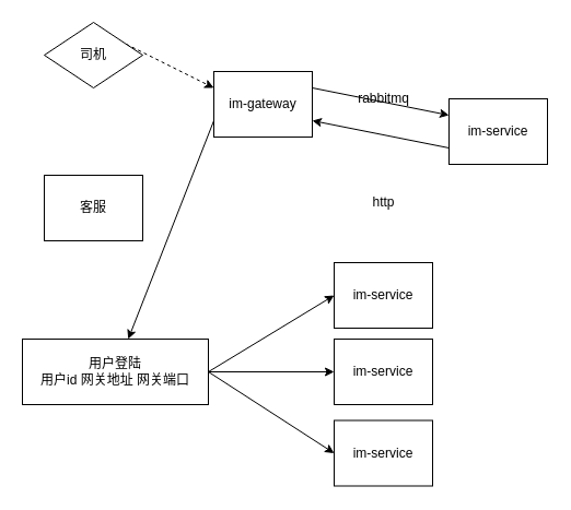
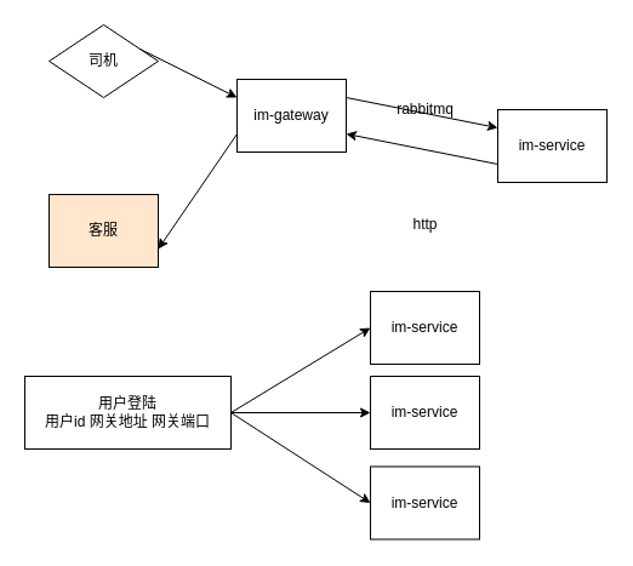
  <mxCell id="0" />
  <mxCell id="1" parent="0" />
- <mxCell id="2" style="rounded=0;orthogonalLoop=1;jettySize=auto;html=1;exitX=1;exitY=0.25;exitDx=0;exitDy=0;entryX=0;entryY=0.25;entryDx=0;entryDy=0;dashed=1;" parent="1" source="3" target="6" edge="1"><mxGeometry relative="1" as="geometry" /></mxCell>
+ <mxCell id="2" style="rounded=0;orthogonalLoop=1;jettySize=auto;html=1;exitX=1;exitY=0.25;exitDx=0;exitDy=0;entryX=0;entryY=0.25;entryDx=0;entryDy=0;" parent="1" source="3" target="6" edge="1"><mxGeometry relative="1" as="geometry" /></mxCell>
  <mxCell id="3" value="司机" style="rhombus;whiteSpace=wrap;html=1;" parent="1" vertex="1"><mxGeometry x="40" y="20" width="90" height="60" as="geometry" /></mxCell>
  <mxCell id="4" style="edgeStyle=none;rounded=0;orthogonalLoop=1;jettySize=auto;html=1;exitX=1;exitY=0.25;exitDx=0;exitDy=0;entryX=0;entryY=0.25;entryDx=0;entryDy=0;" parent="1" source="6" target="8" edge="1"><mxGeometry relative="1" as="geometry" /></mxCell>
- <mxCell id="5" style="edgeStyle=none;rounded=0;orthogonalLoop=1;jettySize=auto;html=1;exitX=0;exitY=0.75;exitDx=0;exitDy=0;" parent="1" source="6" target="15" edge="1"><mxGeometry relative="1" as="geometry" /></mxCell>
+ <mxCell id="5" style="edgeStyle=none;rounded=0;orthogonalLoop=1;jettySize=auto;html=1;exitX=0;exitY=0.75;exitDx=0;exitDy=0;entryX=1;entryY=0.75;entryDx=0;entryDy=0;" parent="1" source="6" target="9" edge="1"><mxGeometry relative="1" as="geometry" /></mxCell>
  <mxCell id="6" value="im-gateway" style="rounded=0;whiteSpace=wrap;html=1;" parent="1" vertex="1"><mxGeometry x="195" y="65" width="90" height="60" as="geometry" /></mxCell>
  <mxCell id="7" style="edgeStyle=none;rounded=0;orthogonalLoop=1;jettySize=auto;html=1;exitX=0;exitY=0.75;exitDx=0;exitDy=0;entryX=1;entryY=0.75;entryDx=0;entryDy=0;" parent="1" source="8" target="6" edge="1"><mxGeometry relative="1" as="geometry" /></mxCell>
  <mxCell id="8" value="im-service" style="rounded=0;whiteSpace=wrap;html=1;" parent="1" vertex="1"><mxGeometry x="410" y="90" width="90" height="60" as="geometry" /></mxCell>
- <mxCell id="9" value="客服" style="rounded=0;whiteSpace=wrap;html=1;" parent="1" vertex="1"><mxGeometry x="40" y="160" width="90" height="60" as="geometry" /></mxCell>
+ <mxCell id="9" value="客服" style="rounded=0;whiteSpace=wrap;html=1;fillColor=#ffe6cc;" parent="1" vertex="1"><mxGeometry x="40" y="160" width="90" height="60" as="geometry" /></mxCell>
  <mxCell id="10" value="rabbitmq" style="text;html=1;align=center;verticalAlign=middle;resizable=0;points=[];autosize=1;strokeColor=none;fillColor=none;" parent="1" vertex="1"><mxGeometry x="320" y="80" width="60" height="20" as="geometry" /></mxCell>
  <mxCell id="11" value="http" style="text;html=1;align=center;verticalAlign=middle;resizable=0;points=[];autosize=1;strokeColor=none;fillColor=none;" parent="1" vertex="1"><mxGeometry x="330" y="175" width="40" height="20" as="geometry" /></mxCell>
  <mxCell id="12" style="edgeStyle=none;rounded=0;orthogonalLoop=1;jettySize=auto;html=1;exitX=1;exitY=0.5;exitDx=0;exitDy=0;entryX=0;entryY=0.5;entryDx=0;entryDy=0;" parent="1" source="15" target="16" edge="1"><mxGeometry relative="1" as="geometry" /></mxCell>
  <mxCell id="13" style="edgeStyle=none;rounded=0;orthogonalLoop=1;jettySize=auto;html=1;exitX=1;exitY=0.5;exitDx=0;exitDy=0;entryX=0;entryY=0.5;entryDx=0;entryDy=0;" parent="1" source="15" target="17" edge="1"><mxGeometry relative="1" as="geometry" /></mxCell>
  <mxCell id="14" style="edgeStyle=none;rounded=0;orthogonalLoop=1;jettySize=auto;html=1;exitX=1;exitY=0.5;exitDx=0;exitDy=0;entryX=0;entryY=0.5;entryDx=0;entryDy=0;" parent="1" source="15" target="18" edge="1"><mxGeometry relative="1" as="geometry" /></mxCell>
  <mxCell id="15" value="用户登陆&lt;br&gt;用户id 网关地址 网关端口" style="rounded=0;whiteSpace=wrap;html=1;" parent="1" vertex="1"><mxGeometry x="20" y="310" width="170" height="60" as="geometry" /></mxCell>
  <mxCell id="16" value="im-service" style="rounded=0;whiteSpace=wrap;html=1;" parent="1" vertex="1"><mxGeometry x="305" y="240" width="90" height="60" as="geometry" /></mxCell>
  <mxCell id="17" value="im-service" style="rounded=0;whiteSpace=wrap;html=1;" parent="1" vertex="1"><mxGeometry x="305" y="310" width="90" height="60" as="geometry" /></mxCell>
  <mxCell id="18" value="im-service" style="rounded=0;whiteSpace=wrap;html=1;" parent="1" vertex="1"><mxGeometry x="305" y="384.5" width="90" height="60" as="geometry" /></mxCell>
